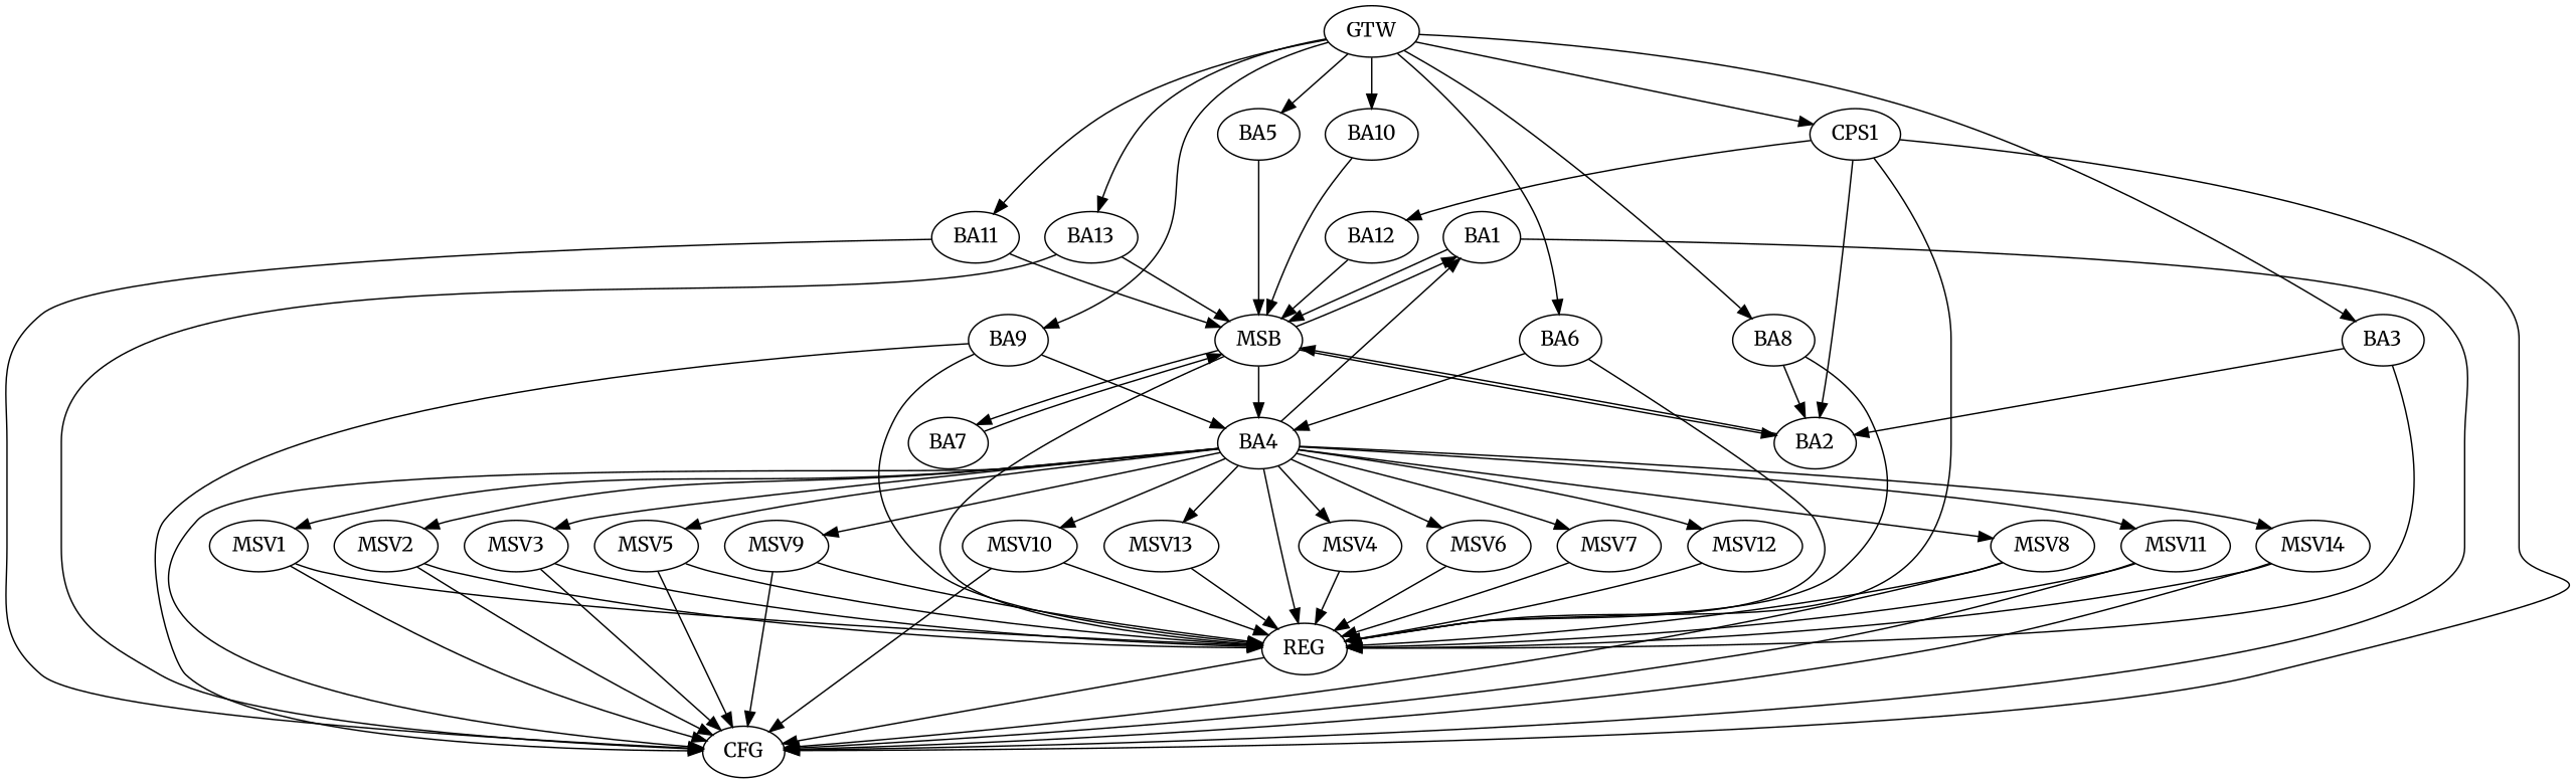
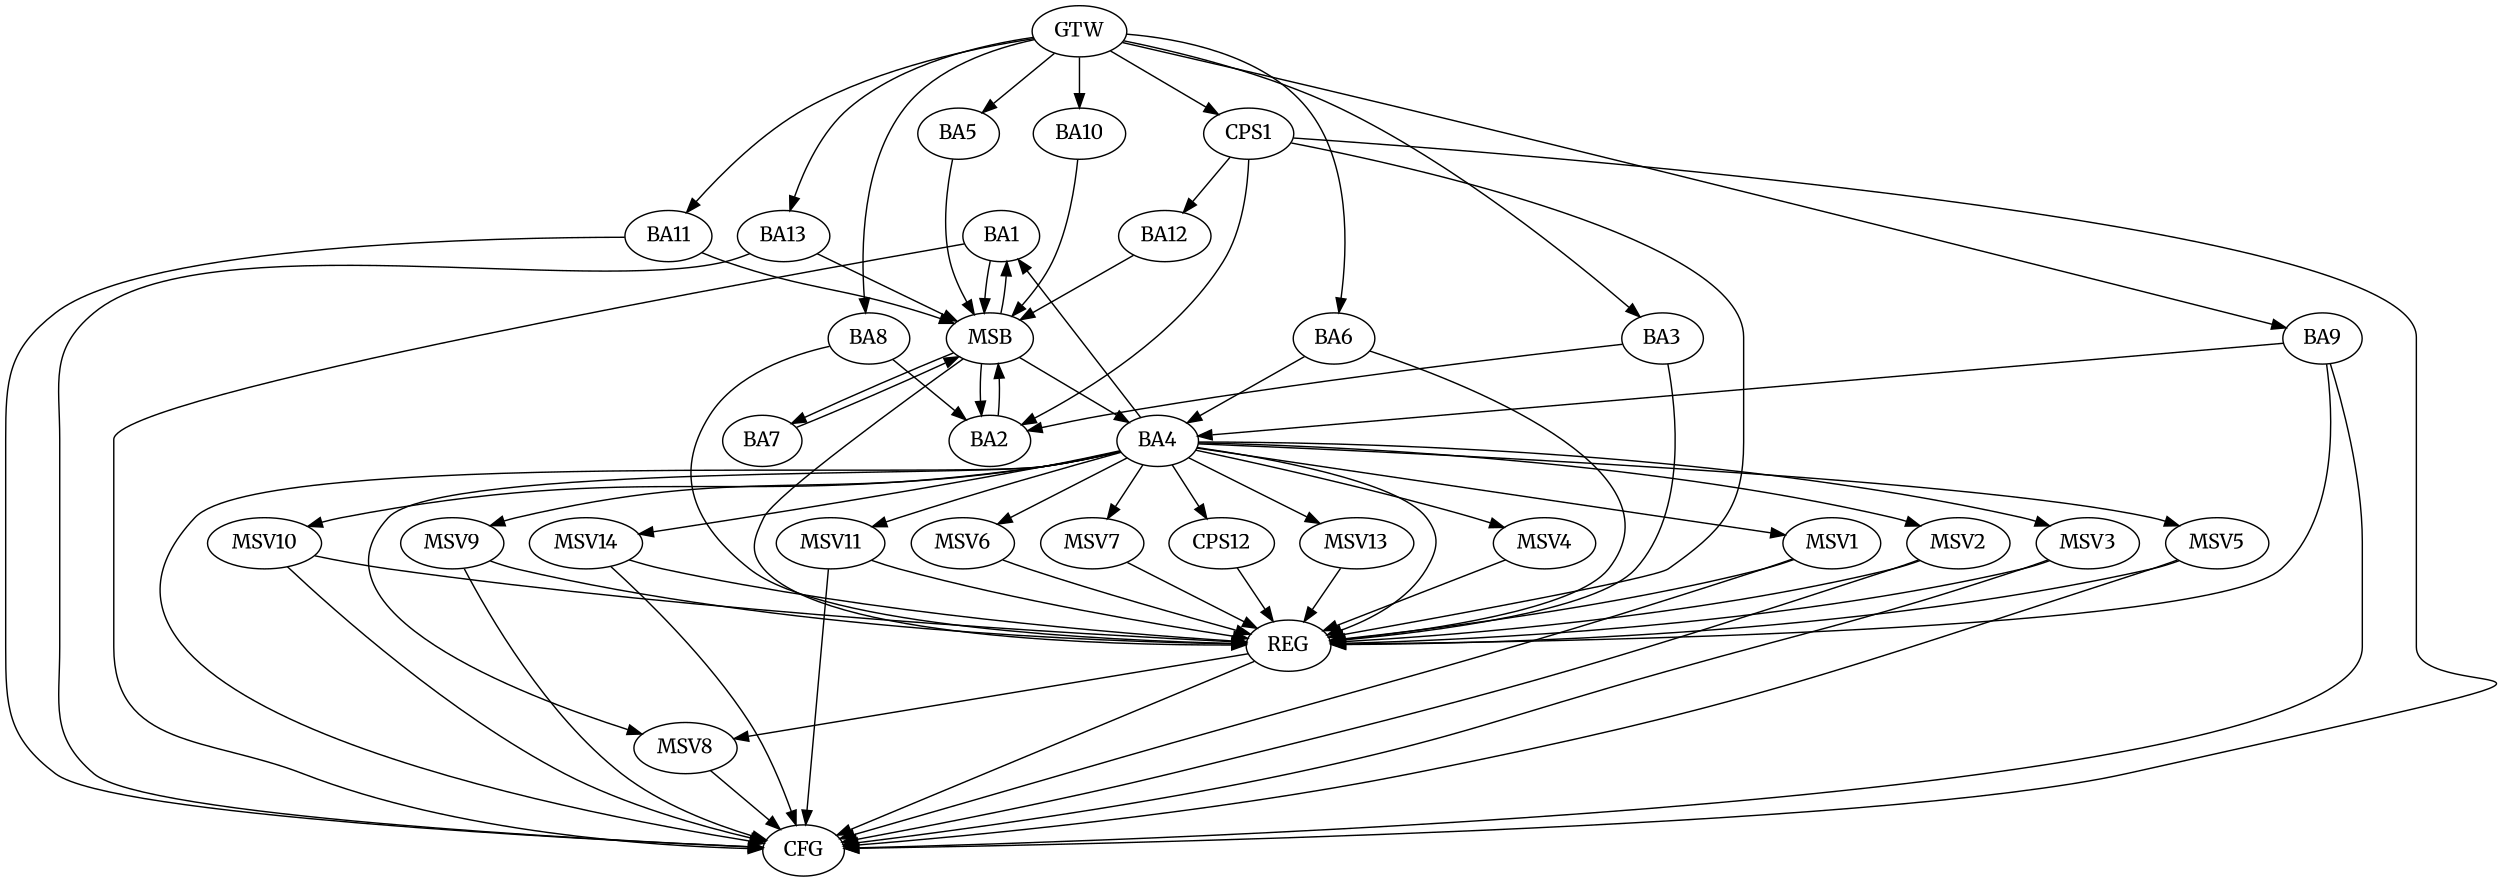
  strict digraph {
    fontname=Merriweather
    node [fontname=Merriweather]
    edge [fontname=Merriweather]
    n1 [label=BA1]
    n2 [label=MSB]
    n3 [label=CFG]
    n4 [label=BA2]
    n5 [label=REG]
    n6 [label=BA4]
    n7 [label=BA7]
    n8 [label=BA3]
    n9 [label=MSV1]
    n10 [label=MSV2]
    n11 [label=MSV3]
    n12 [label=MSV4]
    n13 [label=MSV5]
    n14 [label=MSV6]
    n15 [label=MSV7]
    n16 [label=MSV8]
    n17 [label=MSV9]
    n18 [label=MSV10]
    n19 [label=MSV11]
-   n20 [label=MSV12]
+   n20 [label=CPS12]
    n21 [label=MSV13]
    n22 [label=MSV14]
    n23 [label=BA5]
    n24 [label=BA6]
    n25 [label=BA8]
    n26 [label=BA9]
    n27 [label=BA10]
    n28 [label=BA11]
    n29 [label=BA12]
    n30 [label=BA13]
    n31 [label=CPS1]
    n32 [label=GTW]
    n1 -> n2
    n1 -> n3
    n2 -> n1
    n2 -> n4
    n2 -> n5
    n2 -> n6
    n2 -> n7
    n4 -> n2
    n5 -> n3
    n6 -> n1
    n6 -> n3
    n6 -> n5
    n6 -> n9
    n6 -> n10
    n6 -> n11
    n6 -> n12
    n6 -> n13
    n6 -> n14
    n6 -> n15
    n6 -> n16
    n6 -> n17
    n6 -> n18
    n6 -> n19
    n6 -> n20
    n6 -> n21
    n6 -> n22
    n7 -> n2
    n8 -> n4
    n8 -> n5
    n9 -> n3
    n9 -> n5
    n10 -> n3
    n10 -> n5
    n11 -> n3
    n11 -> n5
    n12 -> n5
    n13 -> n3
    n13 -> n5
    n14 -> n5
    n15 -> n5
    n16 -> n3
-   n16 -> n5
+   n5 -> n16
    n17 -> n3
    n17 -> n5
    n18 -> n3
    n18 -> n5
    n19 -> n3
    n19 -> n5
    n20 -> n5
    n21 -> n5
    n22 -> n3
    n22 -> n5
    n23 -> n2
    n24 -> n5
    n24 -> n6
    n25 -> n4
    n25 -> n5
    n26 -> n3
    n26 -> n5
    n26 -> n6
    n27 -> n2
    n28 -> n2
    n28 -> n3
    n29 -> n2
    n30 -> n2
    n30 -> n3
    n31 -> n3
    n31 -> n4
    n31 -> n5
    n31 -> n29
    n32 -> n8
    n32 -> n23
    n32 -> n24
    n32 -> n25
    n32 -> n26
    n32 -> n27
    n32 -> n28
    n32 -> n30
    n32 -> n31
  }
